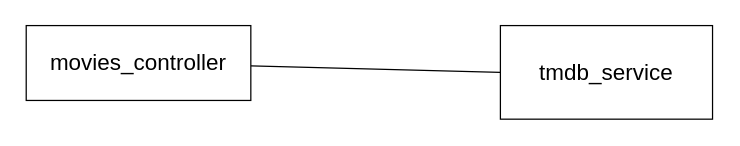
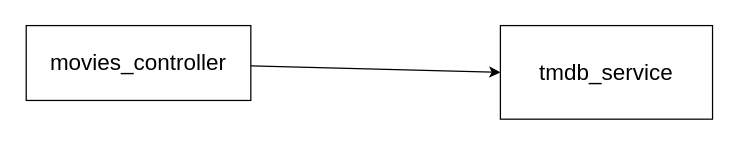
  <mxCell id="0" />
  <mxCell id="1" parent="0" />
- <mxCell id="2" style="edgeStyle=none;html=1;entryX=0;entryY=0.5;entryDx=0;entryDy=0;fontSize=18;endArrow=none;" edge="1" parent="1" source="3" target="4"><mxGeometry relative="1" as="geometry" /></mxCell>
+ <mxCell id="2" style="edgeStyle=none;html=1;entryX=0;entryY=0.5;entryDx=0;entryDy=0;fontSize=18;" edge="1" parent="1" source="3" target="4"><mxGeometry relative="1" as="geometry" /></mxCell>
  <mxCell id="3" value="movies_controller" style="rounded=0;whiteSpace=wrap;html=1;spacing=2;fontSize=18;" vertex="1" parent="1"><mxGeometry x="20" y="20" width="180" height="60" as="geometry" /></mxCell>
  <mxCell id="4" value="tmdb_service" style="rounded=0;whiteSpace=wrap;html=1;fontSize=18;" vertex="1" parent="1"><mxGeometry x="400" y="20" width="170" height="75" as="geometry" /></mxCell>
